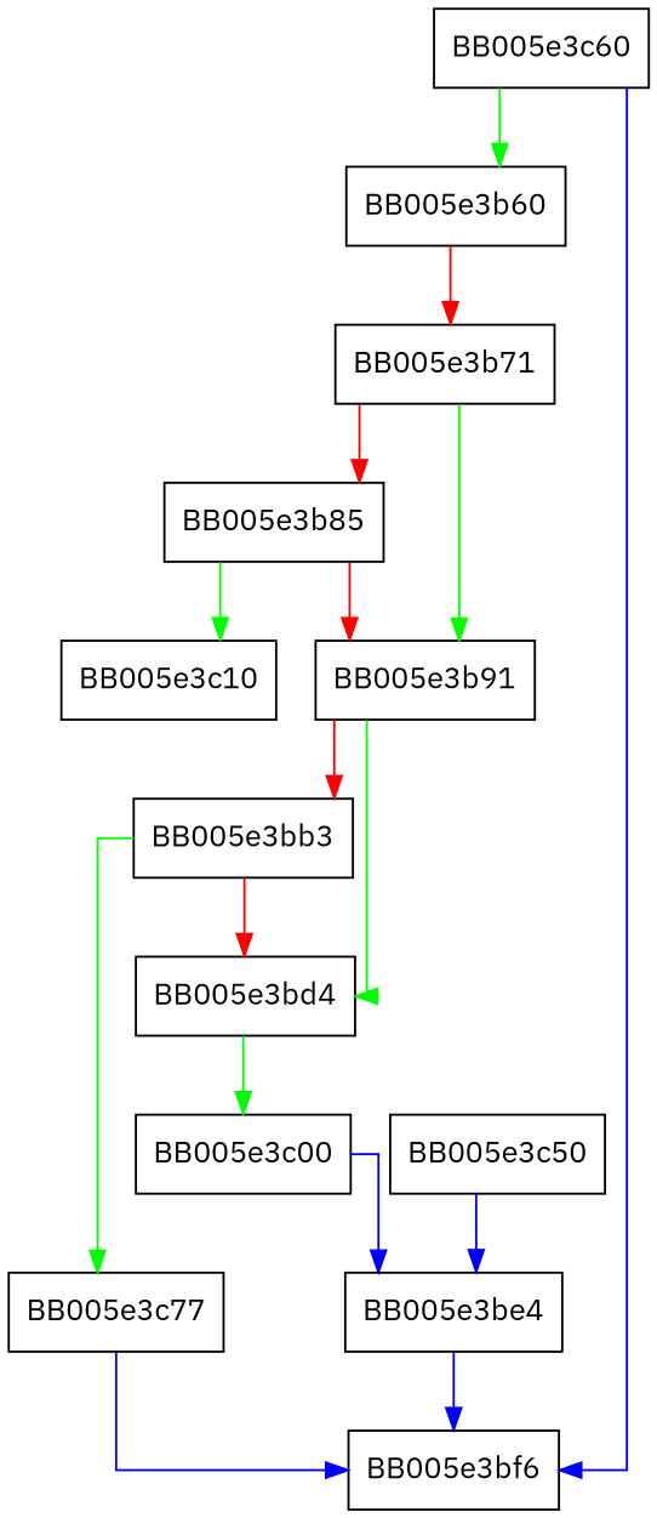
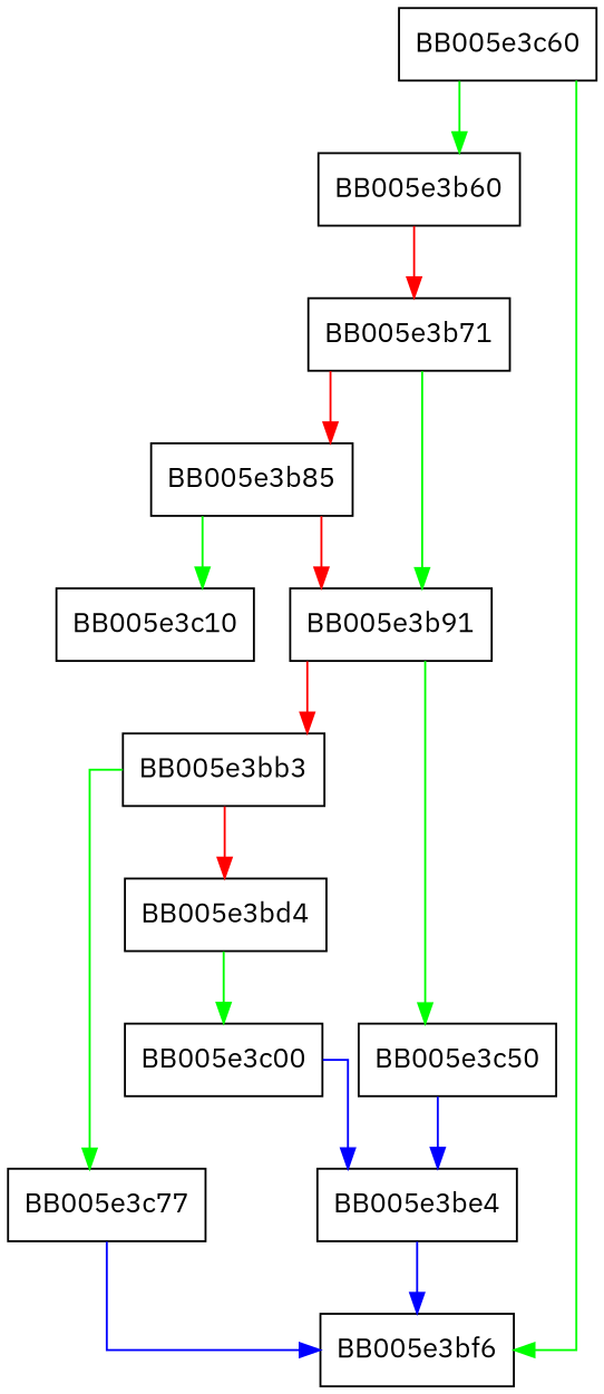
  digraph {
    fontname="IBM Plex Sans"
    splines=ortho
    node [fontname="IBM Plex Sans" shape=box]
    edge [color=green fontname="IBM Plex Sans"]
    BB005e3b60
    BB005e3b71
    BB005e3c60
    BB005e3bf6
    BB005e3b91
    BB005e3b85
    BB005e3bd4
    BB005e3bb3
    BB005e3c10
    BB005e3c00
    n11 [label=BB005e3c77]
    BB005e3be4
    BB005e3c50
    BB005e3b60 -> BB005e3b71 [color=red]
    BB005e3b71 -> BB005e3b91
    BB005e3b71 -> BB005e3b85 [color=red]
    BB005e3c60 -> BB005e3b60
-   BB005e3c60 -> BB005e3bf6 [color=blue]
-   BB005e3b91 -> BB005e3bd4
+   BB005e3c60 -> BB005e3bf6
+   BB005e3b91 -> BB005e3c50
    BB005e3b91 -> BB005e3bb3 [color=red]
    BB005e3b85 -> BB005e3b91 [color=red]
    BB005e3b85 -> BB005e3c10
    BB005e3bd4 -> BB005e3c00
    BB005e3bb3 -> BB005e3bd4 [color=red]
    BB005e3bb3 -> n11
    BB005e3c00 -> BB005e3be4 [color=blue]
    n11 -> BB005e3bf6 [color=blue]
    BB005e3be4 -> BB005e3bf6 [color=blue]
    BB005e3c50 -> BB005e3be4 [color=blue]
  }
